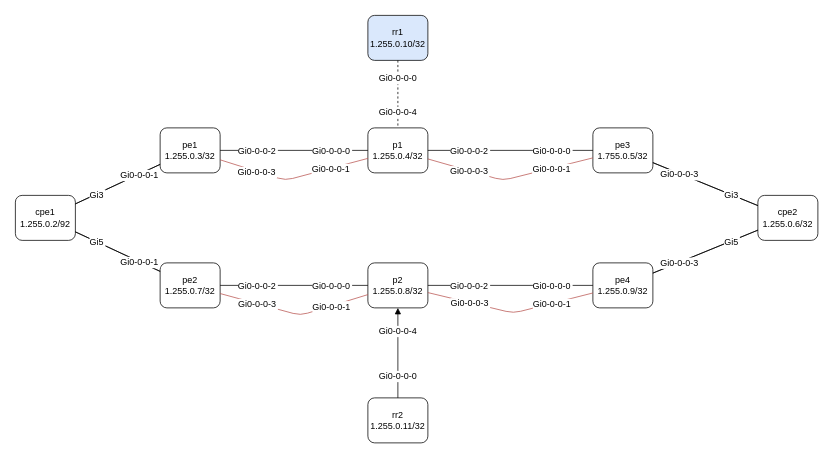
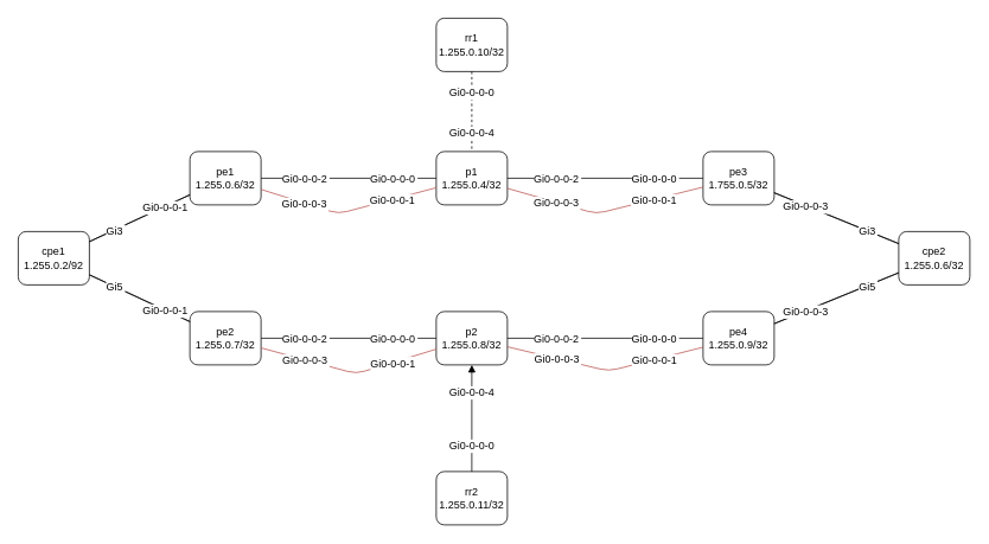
  <mxCell id="0" />
  <mxCell id="1" parent="0" />
  <mxCell id="2" value="cpe1 1.255.0.2/92" style="rounded=1;whiteSpace=wrap;html=1;" parent="1" vertex="1"><mxGeometry x="20" y="260" width="80" height="60" as="geometry" /></mxCell>
- <mxCell id="3" value="pe1 1.255.0.3/32" style="rounded=1;whiteSpace=wrap;html=1;" parent="1" vertex="1"><mxGeometry x="213" y="170" width="80" height="60" as="geometry" /></mxCell>
+ <mxCell id="3" value="pe1 1.255.0.6/32" style="rounded=1;whiteSpace=wrap;html=1;" parent="1" vertex="1"><mxGeometry x="213" y="170" width="80" height="60" as="geometry" /></mxCell>
  <mxCell id="4" value="" style="endArrow=none;" parent="1" source="2" target="3" edge="1"><mxGeometry relative="1" as="geometry" /></mxCell>
  <mxCell id="5" value="Gi2" style="labelBackgroundColor=#ffffff;;" parent="4" vertex="1" connectable="0"><mxGeometry x="-0.5" relative="1" as="geometry"><mxPoint as="offset" /></mxGeometry></mxCell>
  <mxCell id="6" value="Gi0-0-0-0" style="labelBackgroundColor=#ffffff;;" parent="4" vertex="1" connectable="0"><mxGeometry x="0.5" relative="-1" as="geometry"><mxPoint as="offset" /></mxGeometry></mxCell>
  <mxCell id="7" value="" style="endArrow=none;" parent="1" source="2" target="3" edge="1"><mxGeometry relative="1" as="geometry" /></mxCell>
  <mxCell id="8" value="Gi3" style="labelBackgroundColor=#ffffff;;" parent="7" vertex="1" connectable="0"><mxGeometry x="-0.5" relative="1" as="geometry"><mxPoint as="offset" /></mxGeometry></mxCell>
  <mxCell id="9" value="Gi0-0-0-1" style="labelBackgroundColor=#ffffff;;" parent="7" vertex="1" connectable="0"><mxGeometry x="0.5" relative="-1" as="geometry"><mxPoint as="offset" /></mxGeometry></mxCell>
  <mxCell id="10" value="p1 1.255.0.4/32" style="rounded=1;whiteSpace=wrap;html=1;" parent="1" vertex="1"><mxGeometry x="490" y="170" width="80" height="60" as="geometry" /></mxCell>
  <mxCell id="11" value="" style="endArrow=none;" parent="1" source="3" target="10" edge="1"><mxGeometry relative="1" as="geometry" /></mxCell>
  <mxCell id="12" value="Gi0-0-0-2" style="labelBackgroundColor=#ffffff;;" parent="11" vertex="1" connectable="0"><mxGeometry x="-0.5" relative="1" as="geometry"><mxPoint as="offset" /></mxGeometry></mxCell>
  <mxCell id="13" value="Gi0-0-0-0" style="labelBackgroundColor=#ffffff;;" parent="11" vertex="1" connectable="0"><mxGeometry x="0.5" relative="-1" as="geometry"><mxPoint as="offset" /></mxGeometry></mxCell>
  <mxCell id="14" value="" style="endArrow=none;fillColor=#f8cecc;strokeColor=#b85450;" parent="1" source="3" target="10" edge="1"><mxGeometry relative="1" as="geometry"><Array as="points"><mxPoint x="380" y="240" /></Array></mxGeometry></mxCell>
  <mxCell id="15" value="Gi0-0-0-3" style="labelBackgroundColor=#ffffff;;" parent="14" vertex="1" connectable="0"><mxGeometry x="-0.5" relative="1" as="geometry"><mxPoint as="offset" /></mxGeometry></mxCell>
  <mxCell id="16" value="Gi0-0-0-1" style="labelBackgroundColor=#ffffff;;" parent="14" vertex="1" connectable="0"><mxGeometry x="0.5" relative="-1" as="geometry"><mxPoint as="offset" /></mxGeometry></mxCell>
  <mxCell id="17" value="pe3 1.755.0.5/32" style="rounded=1;whiteSpace=wrap;html=1;" parent="1" vertex="1"><mxGeometry x="790" y="170" width="80" height="60" as="geometry" /></mxCell>
  <mxCell id="18" value="" style="endArrow=none;" parent="1" source="10" target="17" edge="1"><mxGeometry relative="1" as="geometry" /></mxCell>
  <mxCell id="19" value="Gi0-0-0-2" style="labelBackgroundColor=#ffffff;;" parent="18" vertex="1" connectable="0"><mxGeometry x="-0.5" relative="1" as="geometry"><mxPoint as="offset" /></mxGeometry></mxCell>
  <mxCell id="20" value="Gi0-0-0-0" style="labelBackgroundColor=#ffffff;;" parent="18" vertex="1" connectable="0"><mxGeometry x="0.5" relative="-1" as="geometry"><mxPoint as="offset" /></mxGeometry></mxCell>
  <mxCell id="21" value="" style="endArrow=none;fillColor=#f8cecc;strokeColor=#b85450;" parent="1" source="10" target="17" edge="1"><mxGeometry relative="1" as="geometry"><Array as="points"><mxPoint x="670" y="240" /></Array></mxGeometry></mxCell>
  <mxCell id="22" value="Gi0-0-0-3" style="labelBackgroundColor=#ffffff;;" parent="21" vertex="1" connectable="0"><mxGeometry x="-0.5" relative="1" as="geometry"><mxPoint as="offset" /></mxGeometry></mxCell>
  <mxCell id="23" value="Gi0-0-0-1" style="labelBackgroundColor=#ffffff;;" parent="21" vertex="1" connectable="0"><mxGeometry x="0.5" relative="-1" as="geometry"><mxPoint as="offset" /></mxGeometry></mxCell>
  <mxCell id="24" value="cpe2 1.255.0.6/32" style="rounded=1;whiteSpace=wrap;html=1;" parent="1" vertex="1"><mxGeometry x="1010" y="260" width="80" height="60" as="geometry" /></mxCell>
  <mxCell id="25" value="" style="endArrow=none;" parent="1" source="17" target="24" edge="1"><mxGeometry relative="1" as="geometry" /></mxCell>
  <mxCell id="26" value="Gi0-0-0-2" style="labelBackgroundColor=#ffffff;;" parent="25" vertex="1" connectable="0"><mxGeometry x="-0.5" relative="1" as="geometry"><mxPoint as="offset" /></mxGeometry></mxCell>
  <mxCell id="27" value="Gi2" style="labelBackgroundColor=#ffffff;;" parent="25" vertex="1" connectable="0"><mxGeometry x="0.5" relative="-1" as="geometry"><mxPoint as="offset" /></mxGeometry></mxCell>
  <mxCell id="28" value="" style="endArrow=none;" parent="1" source="17" target="24" edge="1"><mxGeometry relative="1" as="geometry" /></mxCell>
  <mxCell id="29" value="Gi0-0-0-3" style="labelBackgroundColor=#ffffff;;" parent="28" vertex="1" connectable="0"><mxGeometry x="-0.5" relative="1" as="geometry"><mxPoint as="offset" /></mxGeometry></mxCell>
  <mxCell id="30" value="Gi3" style="labelBackgroundColor=#ffffff;;" parent="28" vertex="1" connectable="0"><mxGeometry x="0.5" relative="-1" as="geometry"><mxPoint as="offset" /></mxGeometry></mxCell>
  <mxCell id="31" value="pe2 1.255.0.7/32" style="rounded=1;whiteSpace=wrap;html=1;" parent="1" vertex="1"><mxGeometry x="213" y="350" width="80" height="60" as="geometry" /></mxCell>
  <mxCell id="32" value="" style="endArrow=none;" parent="1" source="2" target="31" edge="1"><mxGeometry relative="1" as="geometry" /></mxCell>
  <mxCell id="33" value="Gi4" style="labelBackgroundColor=#ffffff;;" parent="32" vertex="1" connectable="0"><mxGeometry x="-0.5" relative="1" as="geometry"><mxPoint as="offset" /></mxGeometry></mxCell>
  <mxCell id="34" value="Gi0-0-0-0" style="labelBackgroundColor=#ffffff;;" parent="32" vertex="1" connectable="0"><mxGeometry x="0.5" relative="-1" as="geometry"><mxPoint as="offset" /></mxGeometry></mxCell>
  <mxCell id="35" value="" style="endArrow=none;" parent="1" source="2" target="31" edge="1"><mxGeometry relative="1" as="geometry" /></mxCell>
  <mxCell id="36" value="Gi5" style="labelBackgroundColor=#ffffff;;" parent="35" vertex="1" connectable="0"><mxGeometry x="-0.5" relative="1" as="geometry"><mxPoint as="offset" /></mxGeometry></mxCell>
  <mxCell id="37" value="Gi0-0-0-1" style="labelBackgroundColor=#ffffff;;" parent="35" vertex="1" connectable="0"><mxGeometry x="0.5" relative="-1" as="geometry"><mxPoint as="offset" /></mxGeometry></mxCell>
  <mxCell id="38" value="p2 1.255.0.8/32" style="rounded=1;whiteSpace=wrap;html=1;" parent="1" vertex="1"><mxGeometry x="490" y="350" width="80" height="60" as="geometry" /></mxCell>
  <mxCell id="39" value="" style="endArrow=none;" parent="1" source="31" target="38" edge="1"><mxGeometry relative="1" as="geometry" /></mxCell>
  <mxCell id="40" value="Gi0-0-0-2" style="labelBackgroundColor=#ffffff;;" parent="39" vertex="1" connectable="0"><mxGeometry x="-0.5" relative="1" as="geometry"><mxPoint as="offset" /></mxGeometry></mxCell>
  <mxCell id="41" value="Gi0-0-0-0" style="labelBackgroundColor=#ffffff;;" parent="39" vertex="1" connectable="0"><mxGeometry x="0.5" relative="-1" as="geometry"><mxPoint as="offset" /></mxGeometry></mxCell>
  <mxCell id="42" value="" style="endArrow=none;fillColor=#f8cecc;strokeColor=#b85450;" parent="1" source="31" target="38" edge="1"><mxGeometry relative="1" as="geometry"><Array as="points"><mxPoint x="400" y="420" /></Array></mxGeometry></mxCell>
  <mxCell id="43" value="Gi0-0-0-3" style="labelBackgroundColor=#ffffff;;" parent="42" vertex="1" connectable="0"><mxGeometry x="-0.5" relative="1" as="geometry"><mxPoint as="offset" /></mxGeometry></mxCell>
  <mxCell id="44" value="Gi0-0-0-1" style="labelBackgroundColor=#ffffff;;" parent="42" vertex="1" connectable="0"><mxGeometry x="0.5" relative="-1" as="geometry"><mxPoint as="offset" /></mxGeometry></mxCell>
  <mxCell id="45" value="pe4 1.255.0.9/32" style="rounded=1;whiteSpace=wrap;html=1;" parent="1" vertex="1"><mxGeometry x="790" y="350" width="80" height="60" as="geometry" /></mxCell>
  <mxCell id="46" value="" style="endArrow=none;" parent="1" source="38" target="45" edge="1"><mxGeometry relative="1" as="geometry" /></mxCell>
  <mxCell id="47" value="Gi0-0-0-2" style="labelBackgroundColor=#ffffff;;" parent="46" vertex="1" connectable="0"><mxGeometry x="-0.5" relative="1" as="geometry"><mxPoint as="offset" /></mxGeometry></mxCell>
  <mxCell id="48" value="Gi0-0-0-0" style="labelBackgroundColor=#ffffff;;" parent="46" vertex="1" connectable="0"><mxGeometry x="0.5" relative="-1" as="geometry"><mxPoint as="offset" /></mxGeometry></mxCell>
  <mxCell id="49" value="" style="endArrow=none;fillColor=#f8cecc;strokeColor=#b85450;" parent="1" source="38" target="45" edge="1"><mxGeometry relative="1" as="geometry"><Array as="points"><mxPoint x="684" y="417" /></Array></mxGeometry></mxCell>
  <mxCell id="50" value="Gi0-0-0-3" style="labelBackgroundColor=#ffffff;;" parent="49" vertex="1" connectable="0"><mxGeometry x="-0.5" relative="1" as="geometry"><mxPoint as="offset" /></mxGeometry></mxCell>
  <mxCell id="51" value="Gi0-0-0-1" style="labelBackgroundColor=#ffffff;;" parent="49" vertex="1" connectable="0"><mxGeometry x="0.5" relative="-1" as="geometry"><mxPoint as="offset" /></mxGeometry></mxCell>
  <mxCell id="52" value="" style="endArrow=none;" parent="1" source="45" target="24" edge="1"><mxGeometry relative="1" as="geometry" /></mxCell>
  <mxCell id="53" value="Gi0-0-0-2" style="labelBackgroundColor=#ffffff;;" parent="52" vertex="1" connectable="0"><mxGeometry x="-0.5" relative="1" as="geometry"><mxPoint as="offset" /></mxGeometry></mxCell>
  <mxCell id="54" value="Gi4" style="labelBackgroundColor=#ffffff;;" parent="52" vertex="1" connectable="0"><mxGeometry x="0.5" relative="-1" as="geometry"><mxPoint as="offset" /></mxGeometry></mxCell>
  <mxCell id="55" value="" style="endArrow=none;" parent="1" source="45" target="24" edge="1"><mxGeometry relative="1" as="geometry" /></mxCell>
  <mxCell id="56" value="Gi0-0-0-3" style="labelBackgroundColor=#ffffff;;" parent="55" vertex="1" connectable="0"><mxGeometry x="-0.5" relative="1" as="geometry"><mxPoint as="offset" /></mxGeometry></mxCell>
  <mxCell id="57" value="Gi5" style="labelBackgroundColor=#ffffff;;" parent="55" vertex="1" connectable="0"><mxGeometry x="0.5" relative="-1" as="geometry"><mxPoint as="offset" /></mxGeometry></mxCell>
- <mxCell id="58" value="rr1 1.255.0.10/32" style="rounded=1;whiteSpace=wrap;html=1;fillColor=#dae8fc;" parent="1" vertex="1"><mxGeometry x="490" y="20" width="80" height="60" as="geometry" /></mxCell>
+ <mxCell id="58" value="rr1 1.255.0.10/32" style="rounded=1;whiteSpace=wrap;html=1;" parent="1" vertex="1"><mxGeometry x="490" y="20" width="80" height="60" as="geometry" /></mxCell>
  <mxCell id="59" value="" style="endArrow=none;dashed=1;" parent="1" source="58" target="10" edge="1"><mxGeometry relative="1" as="geometry" /></mxCell>
  <mxCell id="60" value="Gi0-0-0-0" style="labelBackgroundColor=#ffffff;;" parent="59" vertex="1" connectable="0"><mxGeometry x="-0.5" relative="1" as="geometry"><mxPoint as="offset" /></mxGeometry></mxCell>
  <mxCell id="61" value="Gi0-0-0-4" style="labelBackgroundColor=#ffffff;;" parent="59" vertex="1" connectable="0"><mxGeometry x="0.5" relative="-1" as="geometry"><mxPoint as="offset" /></mxGeometry></mxCell>
  <mxCell id="62" value="rr2 1.255.0.11/32" style="rounded=1;whiteSpace=wrap;html=1;" parent="1" vertex="1"><mxGeometry x="490" y="530" width="80" height="60" as="geometry" /></mxCell>
  <mxCell id="63" value="" style="endArrow=block;" edge="1" parent="1" source="62" target="38"><mxGeometry relative="1" as="geometry" /></mxCell>
  <mxCell id="64" value="Gi0-0-0-0" style="labelBackgroundColor=#ffffff;;" connectable="0" vertex="1" parent="63"><mxGeometry x="-0.5" relative="1" as="geometry"><mxPoint as="offset" /></mxGeometry></mxCell>
  <mxCell id="65" value="Gi0-0-0-4" style="labelBackgroundColor=#ffffff;;" connectable="0" vertex="1" parent="63"><mxGeometry x="0.5" relative="-1" as="geometry"><mxPoint as="offset" /></mxGeometry></mxCell>
